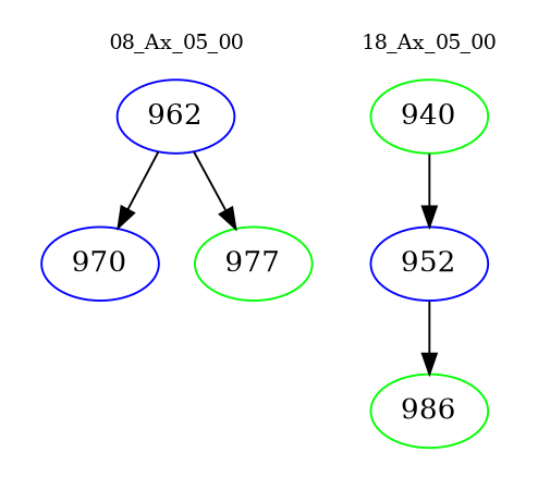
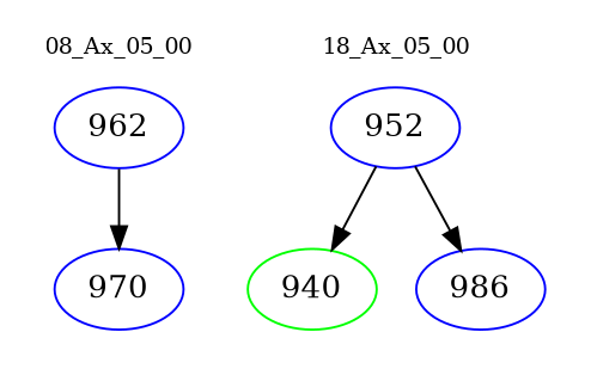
  digraph {
    node [color=blue]
    edge [color=black]
    n1 [label=962]
    n2 [label=970]
-   n3 [color=green label=977]
    n4 [label=952]
    n5 [color=green label=940]
-   n6 [color=green label=986]
+   n6 [label=986]
    subgraph cluster_1 {
      color=white
      fontsize=10
      label="08_Ax_05_00"
      n1
      n2
-     n3
    }
    subgraph cluster_2 {
      color=white
      fontsize=10
      label="18_Ax_05_00"
      n4
      n5
      n6
    }
    n1 -> n2
-   n1 -> n3
-   n5 -> n4
+   n4 -> n5
    n4 -> n6
  }
